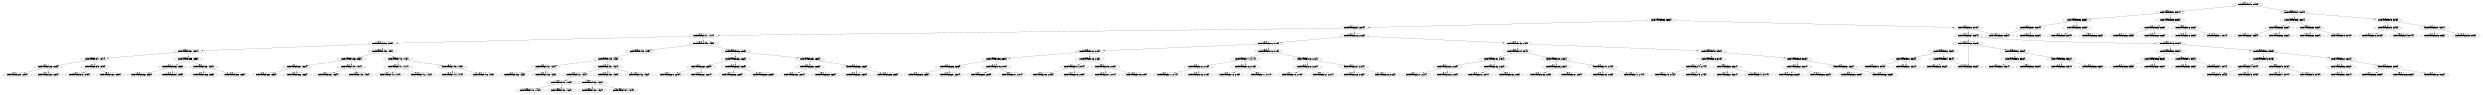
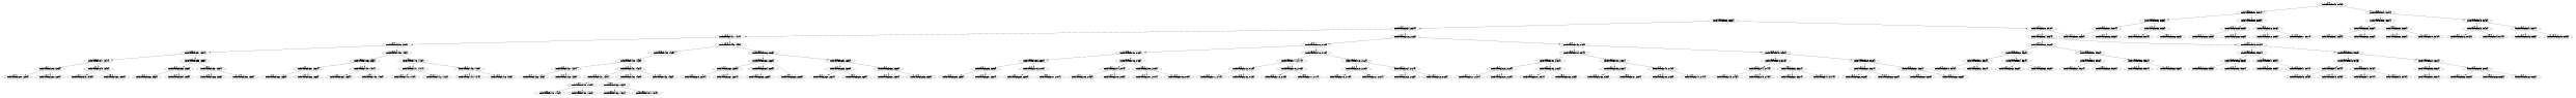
  digraph {
    n1 [label="Node{data=[5833, 5833]}"]
    n2 [label="Node{data=[2694, 2694]}"]
    n3 [label="Node{data=[5918, 5918]}"]
    n4 [label="Node{data=[1417, 1417]}"]
    n5 [label="Node{data=[2726, 2726]}"]
    n6 [label="Node{data=[5934, 5934]}"]
    n7 [label="Node{data=[5850, 5850]}"]
    n8 [label="Node{data=[1359, 1359]}"]
    n9 [label="Node{data=[1445, 1445]}"]
    n10 [label="Node{data=[2710, 2710]}"]
    n11 [label="Node{data=[2742, 2742]}"]
    n12 [label="Node{data=[1351, 1351]}"]
    n13 [label="Node{data=[1409, 1409]}"]
    n14 [label="Node{data=[1425, 1425]}"]
    n15 [label="Node{data=[2686, 2686]}"]
    n16 [label="Node{data=[1347, 1347]}"]
    n17 [label="Node{data=[1355, 1355]}"]
    n18 [label="Node{data=[1363, 1363]}"]
    n19 [label="Node{data=[1413, 1413]}"]
    n20 [label="Node{data=[1203, 1203]}"]
    n21 [label="Node{data=[1349, 1349]}"]
    n22 [label="Node{data=[1353, 1353]}"]
    n23 [label="Node{data=[1357, 1357]}"]
    n24 [label="Node{data=[1200, 1200]}"]
    n25 [label="Node{data=[1230, 1230]}"]
    n26 [label="Node{data=[1348, 1348]}"]
    n27 [label="Node{data=[1350, 1350]}"]
    n28 [label="Node{data=[1352, 1352]}"]
    n29 [label="Node{data=[1354, 1354]}"]
    n30 [label="Node{data=[1356, 1356]}"]
    n31 [label="Node{data=[1358, 1358]}"]
    n32 [label="Node{data=[1361, 1361]}"]
    n33 [label="Node{data=[1407, 1407]}"]
    n34 [label="Node{data=[1411, 1411]}"]
    n35 [label="Node{data=[1415, 1415]}"]
    n36 [label="Node{data=[1360, 1360]}"]
    n37 [label="Node{data=[1362, 1362]}"]
    n38 [label="Node{data=[1364, 1364]}"]
    n39 [label="Node{data=[1408, 1408]}"]
    n40 [label="Node{data=[1410, 1410]}"]
    n41 [label="Node{data=[1412, 1412]}"]
    n42 [label="Node{data=[1414, 1414]}"]
    n43 [label="Node{data=[1416, 1416]}"]
    n44 [label="Node{data=[1429, 1429]}"]
    n45 [label="Node{data=[2682, 2682]}"]
    n46 [label="Node{data=[2690, 2690]}"]
    n47 [label="Node{data=[1421, 1421]}"]
    n48 [label="Node{data=[1419, 1419]}"]
    n49 [label="Node{data=[1423, 1423]}"]
    n50 [label="Node{data=[1427, 1427]}"]
    n51 [label="Node{data=[1431, 1431]}"]
    n52 [label="Node{data=[1418, 1418]}"]
    n53 [label="Node{data=[1420, 1420]}"]
    n54 [label="Node{data=[1422, 1422]}"]
    n55 [label="Node{data=[1424, 1424]}"]
    n56 [label="Node{data=[1426, 1426]}"]
    n57 [label="Node{data=[1428, 1428]}"]
    n58 [label="Node{data=[1430, 1430]}"]
    n59 [label="Node{data=[1432, 1432]}"]
    n60 [label="Node{data=[2680, 2680]}"]
    n61 [label="Node{data=[2684, 2684]}"]
    n62 [label="Node{data=[2688, 2688]}"]
    n63 [label="Node{data=[2692, 2692]}"]
    n64 [label="Node{data=[2679, 2679]}"]
    n65 [label="Node{data=[2681, 2681]}"]
    n66 [label="Node{data=[2683, 2683]}"]
    n67 [label="Node{data=[2685, 2685]}"]
    n68 [label="Node{data=[2687, 2687]}"]
    n69 [label="Node{data=[2689, 2689]}"]
    n70 [label="Node{data=[2691, 2691]}"]
    n71 [label="Node{data=[2693, 2693]}"]
    n72 [label="Node{data=[2702, 2702]}"]
    n73 [label="Node{data=[2718, 2718]}"]
    n74 [label="Node{data=[2734, 2734]}"]
    n75 [label="Node{data=[5451, 5451]}"]
    n76 [label="Node{data=[2698, 2698]}"]
    n77 [label="Node{data=[2706, 2706]}"]
    n78 [label="Node{data=[2714, 2714]}"]
    n79 [label="Node{data=[2722, 2722]}"]
    n80 [label="Node{data=[2696, 2696]}"]
    n81 [label="Node{data=[2700, 2700]}"]
    n82 [label="Node{data=[2704, 2704]}"]
    n83 [label="Node{data=[2708, 2708]}"]
    n84 [label="Node{data=[2695, 2695]}"]
    n85 [label="Node{data=[2697, 2697]}"]
    n86 [label="Node{data=[2699, 2699]}"]
    n87 [label="Node{data=[2701, 2701]}"]
    n88 [label="Node{data=[2703, 2703]}"]
    n89 [label="Node{data=[2705, 2705]}"]
    n90 [label="Node{data=[2707, 2707]}"]
    n91 [label="Node{data=[2709, 2709]}"]
    n92 [label="Node{data=[2712, 2712]}"]
    n93 [label="Node{data=[2716, 2716]}"]
    n94 [label="Node{data=[2720, 2720]}"]
    n95 [label="Node{data=[2724, 2724]}"]
    n96 [label="Node{data=[2711, 2711]}"]
    n97 [label="Node{data=[2713, 2713]}"]
    n98 [label="Node{data=[2715, 2715]}"]
    n99 [label="Node{data=[2717, 2717]}"]
    n100 [label="Node{data=[2719, 2719]}"]
    n101 [label="Node{data=[2721, 2721]}"]
    n102 [label="Node{data=[2723, 2723]}"]
    n103 [label="Node{data=[2725, 2725]}"]
    n104 [label="Node{data=[2730, 2730]}"]
    n105 [label="Node{data=[2738, 2738]}"]
    n106 [label="Node{data=[3318, 3318]}"]
    n107 [label="Node{data=[5829, 5829]}"]
    n108 [label="Node{data=[2728, 2728]}"]
    n109 [label="Node{data=[2732, 2732]}"]
    n110 [label="Node{data=[2736, 2736]}"]
    n111 [label="Node{data=[2740, 2740]}"]
    n112 [label="Node{data=[2727, 2727]}"]
    n113 [label="Node{data=[2729, 2729]}"]
    n114 [label="Node{data=[2731, 2731]}"]
    n115 [label="Node{data=[2733, 2733]}"]
    n116 [label="Node{data=[2735, 2735]}"]
    n117 [label="Node{data=[2737, 2737]}"]
    n118 [label="Node{data=[2739, 2739]}"]
    n119 [label="Node{data=[2741, 2741]}"]
    n120 [label="Node{data=[2744, 2744]}"]
    n121 [label="Node{data=[3361, 3361]}"]
    n122 [label="Node{data=[5827, 5827]}"]
    n123 [label="Node{data=[5831, 5831]}"]
    n124 [label="Node{data=[2743, 2743]}"]
    n125 [label="Node{data=[2745, 2745]}"]
    n126 [label="Node{data=[3327, 3327]}"]
    n127 [label="Node{data=[3414, 3414]}"]
    n128 [label="Node{data=[5826, 5826]}"]
    n129 [label="Node{data=[5828, 5828]}"]
    n130 [label="Node{data=[5830, 5830]}"]
    n131 [label="Node{data=[5832, 5832]}"]
    n132 [label="Node{data=[5849, 5849]}"]
    n133 [label="Node{data=[5841, 5841]}"]
    n134 [label="Node{data=[5857, 5857]}"]
    n135 [label="Node{data=[5926, 5926]}"]
    n136 [label="Node{data=[5942, 5942]}"]
    n137 [label="Node{data=[5837, 5837]}"]
    n138 [label="Node{data=[5845, 5845]}"]
    n139 [label="Node{data=[5853, 5853]}"]
    n140 [label="Node{data=[5899, 5899]}"]
    n141 [label="Node{data=[5835, 5835]}"]
    n142 [label="Node{data=[5839, 5839]}"]
    n143 [label="Node{data=[5843, 5843]}"]
    n144 [label="Node{data=[5847, 5847]}"]
    n145 [label="Node{data=[5834, 5834]}"]
    n146 [label="Node{data=[5836, 5836]}"]
    n147 [label="Node{data=[5838, 5838]}"]
    n148 [label="Node{data=[5840, 5840]}"]
    n149 [label="Node{data=[5842, 5842]}"]
    n150 [label="Node{data=[5844, 5844]}"]
    n151 [label="Node{data=[5846, 5846]}"]
    n152 [label="Node{data=[5848, 5848]}"]
    n153 [label="Node{data=[5851, 5851]}"]
    n154 [label="Node{data=[5855, 5855]}"]
    n155 [label="Node{data=[5859, 5859]}"]
    n156 [label="Node{data=[5916, 5916]}"]
    n157 [label="Node{data=[5852, 5852]}"]
    n158 [label="Node{data=[5854, 5854]}"]
    n159 [label="Node{data=[5856, 5856]}"]
    n160 [label="Node{data=[5858, 5858]}"]
    n161 [label="Node{data=[5860, 5860]}"]
    n162 [label="Node{data=[5915, 5915]}"]
    n163 [label="Node{data=[5917, 5917]}"]
    n164 [label="Node{data=[5922, 5922]}"]
    n165 [label="Node{data=[5930, 5930]}"]
    n166 [label="Node{data=[5938, 5938]}"]
    n167 [label="Node{data=[5950, 5950]}"]
    n168 [label="Node{data=[5920, 5920]}"]
    n169 [label="Node{data=[5924, 5924]}"]
    n170 [label="Node{data=[5928, 5928]}"]
    n171 [label="Node{data=[5932, 5932]}"]
    n172 [label="Node{data=[5919, 5919]}"]
    n173 [label="Node{data=[5921, 5921]}"]
    n174 [label="Node{data=[5923, 5923]}"]
    n175 [label="Node{data=[5925, 5925]}"]
    n176 [label="Node{data=[5927, 5927]}"]
    n177 [label="Node{data=[5929, 5929]}"]
    n178 [label="Node{data=[5931, 5931]}"]
    n179 [label="Node{data=[5933, 5933]}"]
    n180 [label="Node{data=[5936, 5936]}"]
    n181 [label="Node{data=[5940, 5940]}"]
    n182 [label="Node{data=[5946, 5946]}"]
    n183 [label="Node{data=[6020, 6020]}"]
    n184 [label="Node{data=[5935, 5935]}"]
    n185 [label="Node{data=[5937, 5937]}"]
    n186 [label="Node{data=[5939, 5939]}"]
    n187 [label="Node{data=[5941, 5941]}"]
    n188 [label="Node{data=[5944, 5944]}"]
    n189 [label="Node{data=[5948, 5948]}"]
    n190 [label="Node{data=[5952, 5952]}"]
    n191 [label="Node{data=[6099, 6099]}"]
    n192 [label="Node{data=[5943, 5943]}"]
    n193 [label="Node{data=[5945, 5945]}"]
    n194 [label="Node{data=[5947, 5947]}"]
    n195 [label="Node{data=[5949, 5949]}"]
    n196 [label="Node{data=[5951, 5951]}"]
    n197 [label="Node{data=[5953, 5953]}"]
    n198 [label="Node{data=[6083, 6083]}"]
    n199 [label="Node{data=[9182, 9182]}"]
    n1 -> n2
    n1 -> n3
    n2 -> n4
    n2 -> n5
    n3 -> n6
    n3 -> n7
    n4 -> n8
    n4 -> n9
    n5 -> n10
    n5 -> n11
    n6 -> n135
    n6 -> n136
    n8 -> n12
    n8 -> n13
    n9 -> n14
    n9 -> n15
    n10 -> n72
    n10 -> n73
    n11 -> n74
    n11 -> n75
    n12 -> n16
    n12 -> n17
    n13 -> n18
    n13 -> n19
    n14 -> n44
    n15 -> n45
    n15 -> n46
    n16 -> n20
    n16 -> n21
    n17 -> n22
    n17 -> n23
    n18 -> n32
    n18 -> n33
    n19 -> n34
    n19 -> n35
    n20 -> n24
    n20 -> n25
    n21 -> n26
    n21 -> n27
    n22 -> n28
    n22 -> n29
    n23 -> n30
    n23 -> n31
    n32 -> n36
    n32 -> n37
    n33 -> n38
    n33 -> n39
    n34 -> n40
    n34 -> n41
    n35 -> n42
    n35 -> n43
    n44 -> n50
    n44 -> n51
    n45 -> n60
    n45 -> n61
    n46 -> n62
    n46 -> n63
    n47 -> n48
    n47 -> n49
    n48 -> n52
    n48 -> n53
    n49 -> n54
    n49 -> n55
    n50 -> n56
    n50 -> n57
    n51 -> n47
    n51 -> n58
    n51 -> n59
    n60 -> n64
    n60 -> n65
    n61 -> n66
-   n61 -> n67
+   n45 -> n67
    n62 -> n68
    n62 -> n69
    n63 -> n70
    n63 -> n71
    n72 -> n76
    n72 -> n77
    n73 -> n78
    n73 -> n79
    n74 -> n104
    n74 -> n105
    n75 -> n106
    n75 -> n107
    n76 -> n80
    n76 -> n81
    n77 -> n82
    n77 -> n83
    n78 -> n92
    n78 -> n93
    n79 -> n94
    n79 -> n95
    n80 -> n84
    n80 -> n85
    n81 -> n86
    n81 -> n87
    n82 -> n88
    n82 -> n89
    n83 -> n90
    n83 -> n91
    n92 -> n96
    n92 -> n97
    n93 -> n98
    n93 -> n99
    n94 -> n100
    n94 -> n101
    n95 -> n102
    n95 -> n103
    n104 -> n108
    n104 -> n109
    n105 -> n110
    n105 -> n111
    n106 -> n120
    n106 -> n121
    n107 -> n122
    n107 -> n123
    n108 -> n112
    n108 -> n113
    n109 -> n114
    n109 -> n115
    n110 -> n116
    n110 -> n117
    n111 -> n118
    n111 -> n119
    n120 -> n124
    n120 -> n125
    n121 -> n126
    n121 -> n127
    n122 -> n128
    n122 -> n129
    n123 -> n130
    n123 -> n131
    n132 -> n133
    n132 -> n134
    n133 -> n137
    n133 -> n138
    n134 -> n139
    n134 -> n140
-   n135 -> n175
+   n135 -> n164
    n135 -> n165
    n136 -> n166
    n136 -> n167
    n137 -> n141
    n137 -> n142
    n138 -> n143
    n138 -> n144
    n139 -> n153
    n139 -> n154
    n140 -> n155
    n140 -> n156
    n141 -> n145
    n141 -> n146
    n142 -> n147
    n142 -> n148
    n143 -> n149
    n143 -> n150
    n144 -> n151
    n144 -> n152
    n153 -> n7
    n153 -> n157
    n154 -> n158
    n154 -> n159
    n155 -> n160
    n155 -> n161
    n156 -> n162
    n156 -> n163
    n164 -> n168
    n164 -> n169
    n165 -> n170
    n165 -> n171
    n166 -> n180
    n166 -> n181
    n167 -> n182
    n167 -> n183
    n168 -> n172
    n168 -> n173
    n169 -> n174
    n169 -> n175
    n170 -> n176
    n170 -> n177
    n171 -> n178
    n171 -> n179
    n180 -> n184
    n180 -> n185
    n181 -> n186
    n181 -> n187
    n182 -> n188
    n182 -> n189
    n183 -> n190
    n183 -> n191
    n188 -> n192
    n188 -> n193
    n189 -> n194
    n189 -> n195
    n190 -> n196
    n191 -> n197
    n191 -> n198
    n191 -> n199
  }
